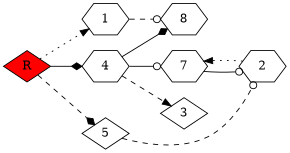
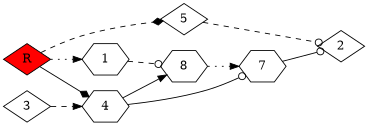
  digraph {
    rankdir=LR
    node [shape=hexagon]
    edge [arrowhead=odot style=dashed]
    1
    8
-   2
+   2 [shape=diamond]
    7
    4
    3 [shape=diamond]
    5 [shape=diamond]
    R [fillcolor="#ff0000" shape=diamond style=filled]
    1 -> 8
-   2 -> 7 [arrowhead=normal style=dotted]
+   8 -> 7 [arrowhead=normal style=dotted]
    7 -> 2 [style=solid]
-   4 -> 8 [arrowhead=diamond style=solid]
+   4 -> 8 [arrowhead=normal style=solid]
    4 -> 7 [style=solid]
-   4 -> 3 [arrowhead=normal]
+   3 -> 4 [arrowhead=normal]
    5 -> 2
    R -> 1 [arrowhead=normal style=dotted]
    R -> 4 [arrowhead=diamond style=solid]
    R -> 5 [arrowhead=diamond]
  }
